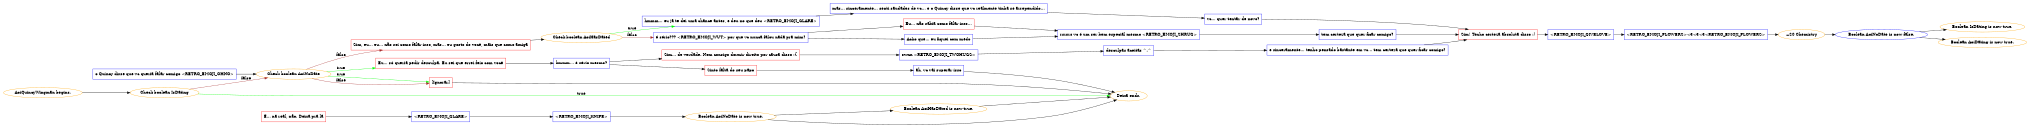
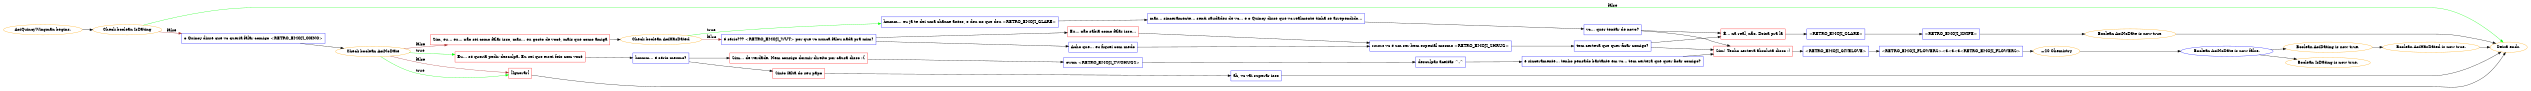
  digraph {
    rankdir=LR
    node [color=blue shape=box]
    "AoiQuincyWingman begins." [color=orange shape=""]
    n2 [color=orange label="Check boolean IsDating" shape=""]
    n3 [color=orange label="Deixa ends." shape=""]
    n4 [label="o Quincy disse que vc queria falar comigo <RETRO_EMOJI_OHNO>"]
    n5 [color=orange label="Check boolean AoiNoDate" shape=""]
    n6 [color=red label="Eu… só queria pedir desculpa. Eu sei que errei feio com você"]
    n7 [color=red label="[Ignorar]"]
    n8 [color=red label="Sim, eu… eu… não sei como falar isso, mas… eu gosto de você, mais que como amiga"]
    n9 [label="hmmm… é sério mesmo?"]
    n10 [color=orange label="Check boolean AoiHasDated" shape=""]
    n11 [color=red label="Sinto falta do seu papo"]
    n12 [color=red label="Sim… de verdade. Nem consigo dormir direito por causa disso :{"]
    n13 [label="hmmm… eu já te dei uma chance antes, e deu no que deu <RETRO_EMOJI_GLARE>"]
    n14 [label="é sério??? <RETRO_EMOJI_WUT> por que vc nunca falou nada pra mim?"]
    n15 [label="ah, vc vai superar isso"]
    n16 [label="ownn <RETRO_EMOJI_TWOHUGS>"]
    n17 [label="mas… sinceramente… senti saudades de vc… e o Quincy disse que vc realmente tinha se arrependido…"]
    n18 [color=red label="Eu… não sabia como falar isso…"]
    n19 [label="Acho que… eu fiquei com medo"]
    n20 [label="desculpas aceitas ^.^"]
    n21 [label="vc… quer tentar de novo?"]
    n22 [label="rsrsrs vc é um ser bem especial mesmo <RETRO_EMOJI_SHRUG>"]
    n23 [label="e sinceramente… tenho pensado bastante em vc… tem certeza que quer ficar comigo?"]
    n24 [color=red label="É… na real, não. Deixa pra lá"]
    n25 [color=red label="Sim! Tenho certeza absoluta disso :)"]
    n26 [label="tem certeza que quer ficar comigo?"]
    n27 [label="<RETRO_EMOJI_GLARE>"]
    n28 [label="<RETRO_EMOJI_GIVELOVE>"]
    n29 [label="<RETRO_EMOJI_KNIFE>"]
    n30 [label="<RETRO_EMOJI_FLOWERS><3<3<3<RETRO_EMOJI_FLOWERS>"]
    n31 [color=orange label="Boolean AoiNoDate is now true." shape=""]
    n32 [color=orange label="+20 Chemistry" shape=""]
    n33 [label="Boolean AoiNoDate is now false." shape=""]
    n34 [color=orange label="Boolean IsDating is now true." shape=""]
    n35 [color=orange label="Boolean AoiDating is now true." shape=""]
    n36 [color=orange label="Boolean AoiHasDated is now true." shape=""]
    "AoiQuincyWingman begins." -> n2
-   n2 -> n3 [color=green label=true]
-   n2 -> n5 [color=brown label=false]
+   n2 -> n3 [color=green label=false]
+   n2 -> n4 [color=brown label=false]
    n4 -> n5
    n5 -> n6 [color=green label=true]
    n5 -> n7 [color=green label=true]
    n5 -> n7 [color=brown label=false]
    n5 -> n8 [color=brown label=false]
    n6 -> n9
    n7 -> n3
    n8 -> n10
    n9 -> n11
    n9 -> n12
    n10 -> n13 [color=green label=true]
    n10 -> n14 [color=brown label=false]
    n11 -> n15
    n12 -> n16
    n13 -> n17
    n14 -> n18
    n14 -> n19
    n15 -> n3
    n16 -> n20
    n17 -> n21
    n18 -> n22
    n19 -> n22
    n20 -> n23
+   n21 -> n24
    n21 -> n25
    n22 -> n26
    n23 -> n25
    n24 -> n27
    n25 -> n28
+   n26 -> n24
    n26 -> n25
    n27 -> n29
    n28 -> n30
    n29 -> n31
    n30 -> n32
    n31 -> n3
    n32 -> n33
    n33 -> n34
    n33 -> n35
-   n31 -> n36
+   n35 -> n36
    n36 -> n3
  }
